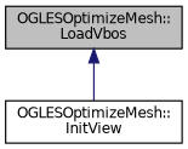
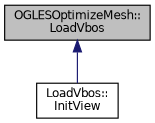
  digraph {
    rankdir=TB
    node [color=black fontname=Helvetica fontsize=10 shape=record style=filled]
    n1 [fillcolor=grey75 fontcolor=black height=0.2 label="OGLESOptimizeMesh::\lLoadVbos" width=0.4]
-   n2 [fillcolor=white height=0.2 label="OGLESOptimizeMesh::\lInitView" width=0.4]
+   n2 [fillcolor=white height=0.2 label="LoadVbos::\lInitView" width=0.4]
    n1 -> n2 [color=midnightblue dir=back fontname=Helvetica fontsize=10 labelfontname=Helvetica labelfontsize=10 style=solid]
  }
